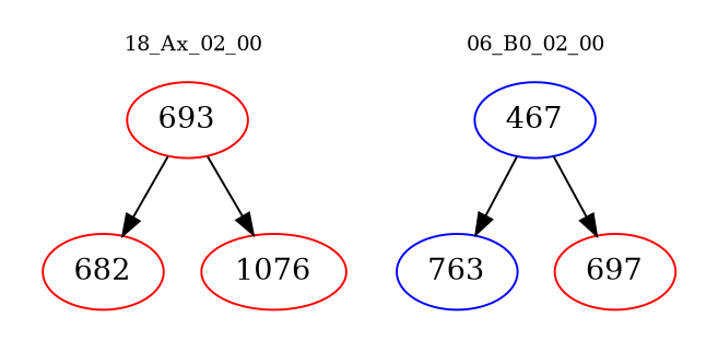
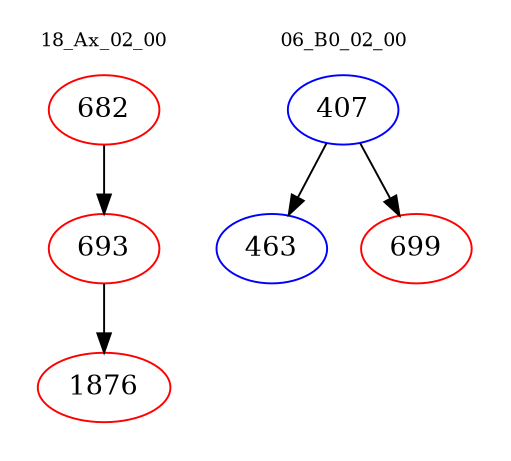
  digraph {
    node [color=red]
    edge [color=black]
    n1 [label=693]
    n2 [label=682]
-   n3 [label=1076]
-   n4 [color=blue label=467]
-   n5 [color=blue label=763]
-   n6 [label=697]
+   n3 [label=1876]
+   n4 [color=blue label=407]
+   n5 [color=blue label=463]
+   n6 [label=699]
    subgraph cluster_1 {
      color=white
      fontsize=10
      label="18_Ax_02_00"
      n1
      n2
      n3
    }
    subgraph cluster_2 {
      color=white
      fontsize=10
      label="06_B0_02_00"
      n4
      n5
      n6
    }
-   n1 -> n2
+   n2 -> n1
    n1 -> n3
    n4 -> n5
    n4 -> n6
  }
